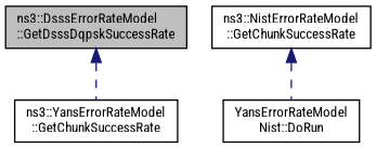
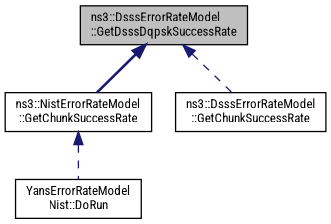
  digraph {
    fontname="Roboto Condensed"
    rankdir=TB
    node [color=black fillcolor=white fontname="Roboto Condensed" fontsize=10 shape=record style=filled]
    edge [color=midnightblue dir=back fontname="Roboto Condensed" fontsize=10 labelfontname=Helvetica labelfontsize=10 style=dashed]
    n1 [fillcolor=grey75 fontcolor=black height=0.2 label="ns3::DsssErrorRateModel\l::GetDsssDqpskSuccessRate" width=0.4]
    n2 [height=0.2 label="ns3::NistErrorRateModel\l::GetChunkSuccessRate" width=0.4]
-   n3 [height=0.2 label="ns3::YansErrorRateModel\l::GetChunkSuccessRate" width=0.4]
+   n3 [height=0.2 label="ns3::DsssErrorRateModel\l::GetChunkSuccessRate" width=0.4]
    n4 [height=0.2 label="YansErrorRateModel\lNist::DoRun" width=0.4]
+   n1 -> n2 [style=bold]
    n1 -> n3
    n2 -> n4
  }
